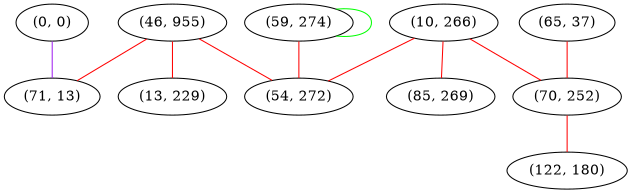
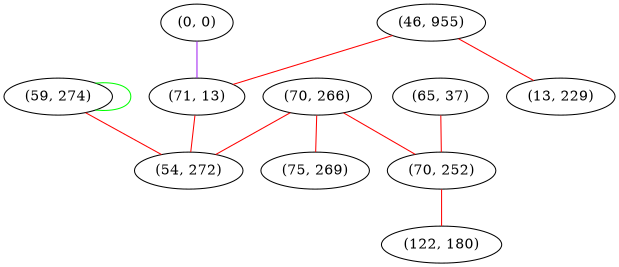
  graph {
    edge [color=red weight=1]
    n1 [label="(71, 13)"]
    "(0, 0)"
    n3 [label="(46, 955)"]
    "(13, 229)"
    n5 [label="(54, 272)"]
    "(59, 274)"
-   "(70, 266)" [label="(10, 266)"]
+   "(70, 266)"
    n8 [label="(70, 252)"]
-   "(75, 269)" [label="(85, 269)"]
+   "(75, 269)"
    n10 [label="(122, 180)"]
    "(65, 37)"
    "(0, 0)" -- n1 [color=purple weight=4]
    n3 -- n1
    n3 -- "(13, 229)"
-   n3 -- n5
+   n1 -- n5
    "(59, 274)" -- n5
    "(59, 274)" -- "(59, 274)" [color=green weight=2]
    "(70, 266)" -- n5
    "(70, 266)" -- n8
    "(70, 266)" -- "(75, 269)"
    n8 -- n10
    "(65, 37)" -- n8
  }
